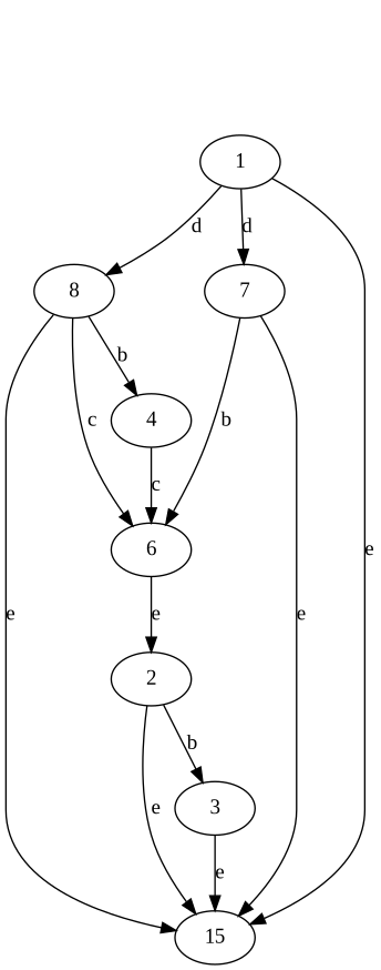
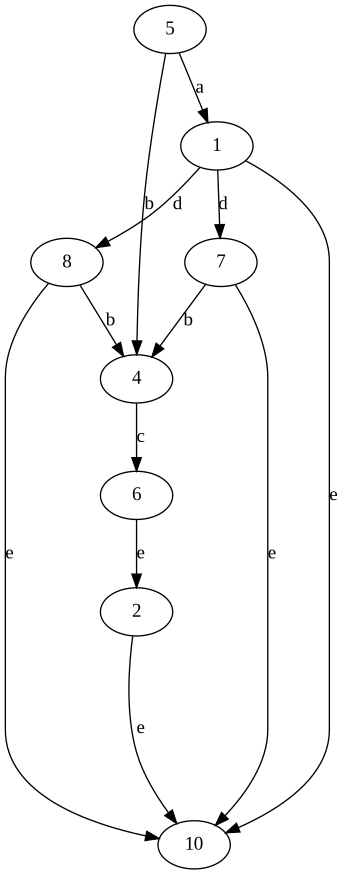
  strict digraph {
    fontname="Liberation Serif"
    node [fontname="Liberation Serif"]
    edge [fontname="Liberation Serif"]
    1
    7
    8
-   10 [label=15]
+   10
    4
    6
    2
-   3
+   5
    1 -> 7 [label=d]
    1 -> 8 [label=d]
    1 -> 10 [label=e]
    7 -> 10 [label=e]
-   7 -> 6 [label=b]
+   7 -> 4 [label=b]
    8 -> 10 [label=e]
    8 -> 4 [label=b]
-   8 -> 6 [label=c]
    4 -> 6 [label=c]
    6 -> 2 [label=e]
    2 -> 10 [label=e]
-   2 -> 3 [label=b]
-   3 -> 10 [label=e]
+   5 -> 1 [label=a]
+   5 -> 4 [label=b]
  }
